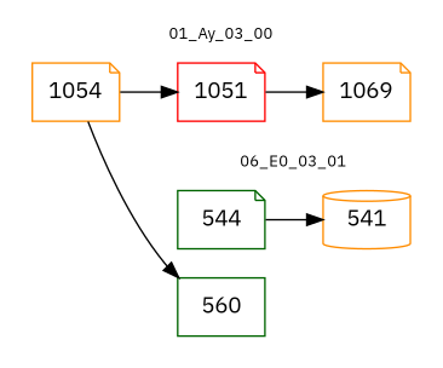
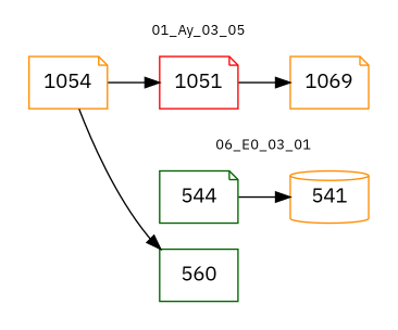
  digraph {
    fontname="IBM Plex Sans"
    rankdir=LR
    node [color=darkorange fontname="IBM Plex Sans" shape=note]
    edge [color=black fontname="IBM Plex Sans"]
    n1 [label=1054]
    n2 [color=red label=1051]
    n3 [label=1069]
    n4 [color=darkgreen label=544]
    n5 [label=541 shape=cylinder]
    n6 [color=darkgreen label=560 shape=box]
    subgraph cluster_1 {
      color=white
      fontsize=10
-     label="01_Ay_03_00"
+     label="01_Ay_03_05"
      n1
      n2
      n3
    }
    subgraph cluster_2 {
      color=white
      fontsize=10
      label="06_E0_03_01"
      n4
      n5
      n6
    }
    n1 -> n2
    n1 -> n6
    n2 -> n3
    n4 -> n5
  }
